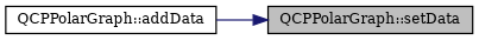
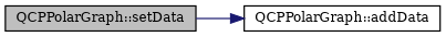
  digraph {
    rankdir=LR
    fontname="DejaVu Serif"
    node [color=black fontname="DejaVu Serif" fontsize=10 shape=record style=filled]
    n1 [fillcolor=grey75 fontcolor=black height=0.2 label="QCPPolarGraph::setData" width=0.4]
    n2 [fillcolor=white height=0.2 label="QCPPolarGraph::addData" width=0.4]
-   n2 -> n1 [color=midnightblue fontname="DejaVu Serif" fontsize=10 labelfontname=Helvetica labelfontsize=10 style=solid]
+   n1 -> n2 [color=midnightblue fontname="DejaVu Serif" fontsize=10 labelfontname=Helvetica labelfontsize=10 style=solid]
  }
